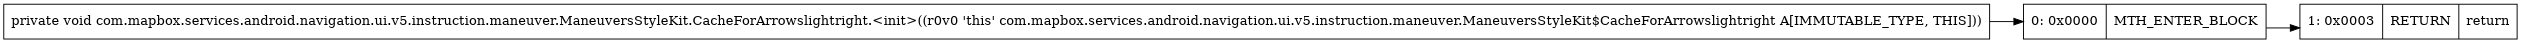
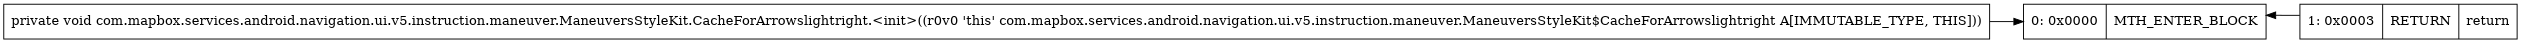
  digraph {
    rankdir=LR
    node [shape=record]
    n1 [label="{0\:\ 0x0000|MTH_ENTER_BLOCK\l}"]
    n2 [label="{1\:\ 0x0003|RETURN\l|return\l}"]
    n3 [label="{private void com.mapbox.services.android.navigation.ui.v5.instruction.maneuver.ManeuversStyleKit.CacheForArrowslightright.\<init\>((r0v0 'this' com.mapbox.services.android.navigation.ui.v5.instruction.maneuver.ManeuversStyleKit$CacheForArrowslightright A[IMMUTABLE_TYPE, THIS])) }"]
-   n1 -> n2
+   n2 -> n1
    n3 -> n1
  }
